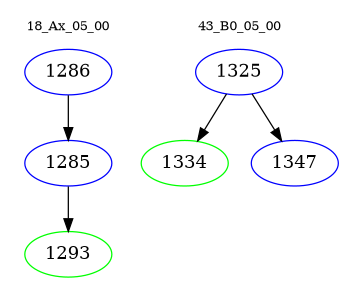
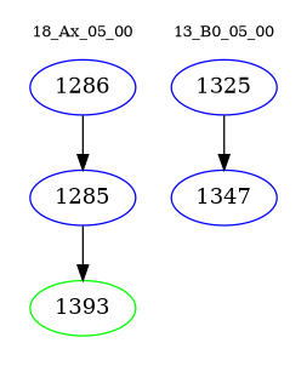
  digraph {
    node [color=blue]
    edge [color=black]
    n1 [label=1285]
    n2 [label=1286]
-   n3 [color=green label=1293]
+   n3 [color=green label=1393]
    n4 [label=1325]
-   n5 [color=green label=1334]
    n6 [label=1347]
    subgraph cluster_1 {
      color=white
      fontsize=10
      label="18_Ax_05_00"
      n1
      n2
      n3
    }
    subgraph cluster_2 {
      color=white
      fontsize=10
-     label="43_B0_05_00"
+     label="13_B0_05_00"
      n4
-     n5
      n6
    }
    n1 -> n3
    n2 -> n1
-   n4 -> n5
    n4 -> n6
  }
